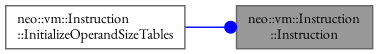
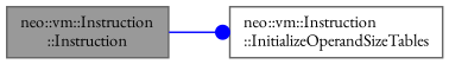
  digraph {
    rankdir=LR
    fontname="EB Garamond"
    node [fontname="EB Garamond" fontsize=10 shape=box style=filled]
    n1 [color=gray40 fillcolor=grey60 fontcolor=black height=0.2 label="neo::vm::Instruction\l::Instruction" width=0.4]
    n2 [color=grey40 fillcolor=white height=0.2 label="neo::vm::Instruction\l::InitializeOperandSizeTables" width=0.4]
-   n2 -> n1 [color=blue fontname="EB Garamond" fontsize=10 labelfontname=Helvetica labelfontsize=10 style=solid arrowhead=dot]
+   n1 -> n2 [color=blue fontname="EB Garamond" fontsize=10 labelfontname=Helvetica labelfontsize=10 style=solid arrowhead=dot]
  }
